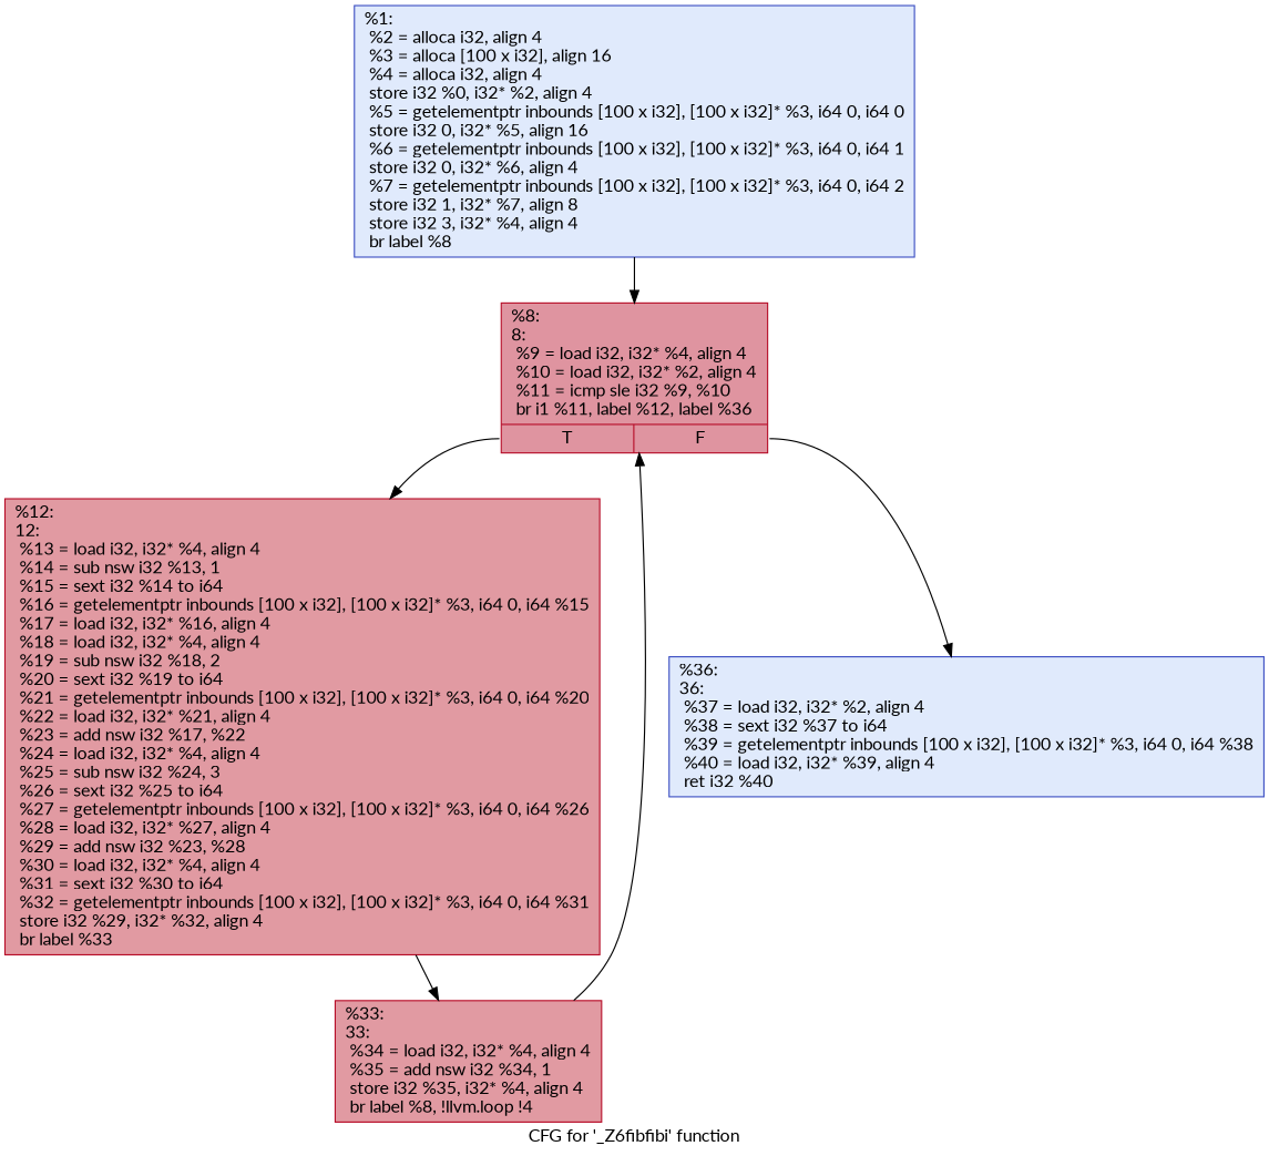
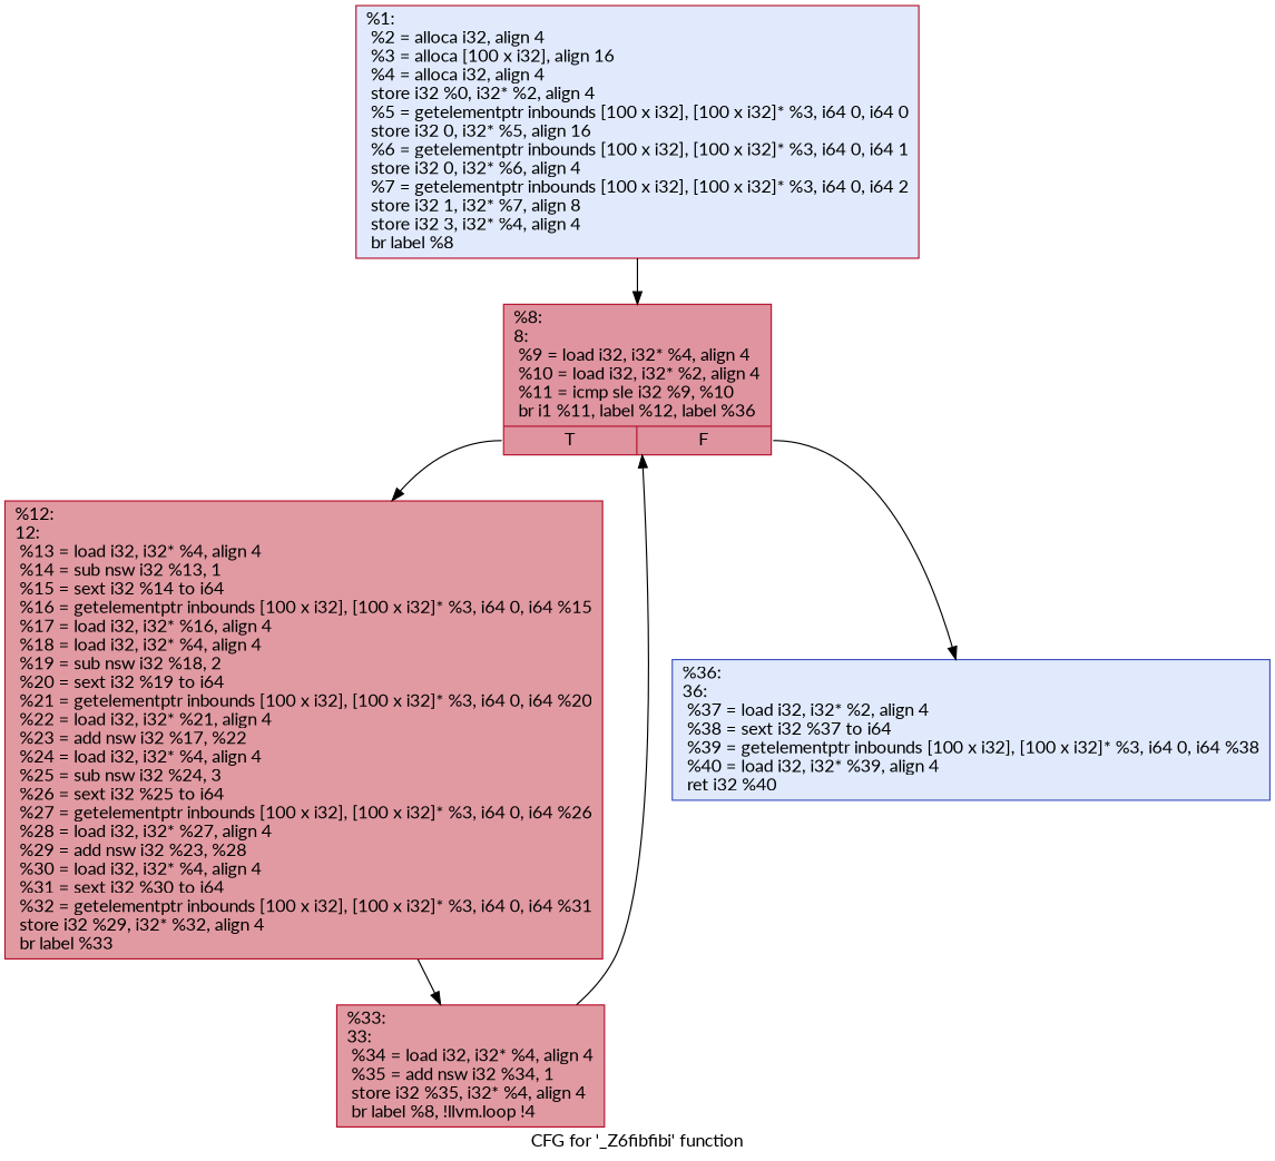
  digraph {
    label="CFG for '_Z6fibfibi' function"
    fontname=Lato
    node [color="#b70d28ff" fillcolor="#b9d0f970" shape=record style=filled fontname=Lato]
    edge [fontname=Lato]
-   n1 [color="#3d50c3ff" label="{%1:\l  %2 = alloca i32, align 4\l  %3 = alloca [100 x i32], align 16\l  %4 = alloca i32, align 4\l  store i32 %0, i32* %2, align 4\l  %5 = getelementptr inbounds [100 x i32], [100 x i32]* %3, i64 0, i64 0\l  store i32 0, i32* %5, align 16\l  %6 = getelementptr inbounds [100 x i32], [100 x i32]* %3, i64 0, i64 1\l  store i32 0, i32* %6, align 4\l  %7 = getelementptr inbounds [100 x i32], [100 x i32]* %3, i64 0, i64 2\l  store i32 1, i32* %7, align 8\l  store i32 3, i32* %4, align 4\l  br label %8\l}"]
+   n1 [label="{%1:\l  %2 = alloca i32, align 4\l  %3 = alloca [100 x i32], align 16\l  %4 = alloca i32, align 4\l  store i32 %0, i32* %2, align 4\l  %5 = getelementptr inbounds [100 x i32], [100 x i32]* %3, i64 0, i64 0\l  store i32 0, i32* %5, align 16\l  %6 = getelementptr inbounds [100 x i32], [100 x i32]* %3, i64 0, i64 1\l  store i32 0, i32* %6, align 4\l  %7 = getelementptr inbounds [100 x i32], [100 x i32]* %3, i64 0, i64 2\l  store i32 1, i32* %7, align 8\l  store i32 3, i32* %4, align 4\l  br label %8\l}"]
    n2 [fillcolor="#b70d2870" label="{%8:\l8:                                                \l  %9 = load i32, i32* %4, align 4\l  %10 = load i32, i32* %2, align 4\l  %11 = icmp sle i32 %9, %10\l  br i1 %11, label %12, label %36\l|{<s0>T|<s1>F}}"]
    n3 [fillcolor="#bb1b2c70" label="{%12:\l12:                                               \l  %13 = load i32, i32* %4, align 4\l  %14 = sub nsw i32 %13, 1\l  %15 = sext i32 %14 to i64\l  %16 = getelementptr inbounds [100 x i32], [100 x i32]* %3, i64 0, i64 %15\l  %17 = load i32, i32* %16, align 4\l  %18 = load i32, i32* %4, align 4\l  %19 = sub nsw i32 %18, 2\l  %20 = sext i32 %19 to i64\l  %21 = getelementptr inbounds [100 x i32], [100 x i32]* %3, i64 0, i64 %20\l  %22 = load i32, i32* %21, align 4\l  %23 = add nsw i32 %17, %22\l  %24 = load i32, i32* %4, align 4\l  %25 = sub nsw i32 %24, 3\l  %26 = sext i32 %25 to i64\l  %27 = getelementptr inbounds [100 x i32], [100 x i32]* %3, i64 0, i64 %26\l  %28 = load i32, i32* %27, align 4\l  %29 = add nsw i32 %23, %28\l  %30 = load i32, i32* %4, align 4\l  %31 = sext i32 %30 to i64\l  %32 = getelementptr inbounds [100 x i32], [100 x i32]* %3, i64 0, i64 %31\l  store i32 %29, i32* %32, align 4\l  br label %33\l}"]
    n4 [color="#3d50c3ff" label="{%36:\l36:                                               \l  %37 = load i32, i32* %2, align 4\l  %38 = sext i32 %37 to i64\l  %39 = getelementptr inbounds [100 x i32], [100 x i32]* %3, i64 0, i64 %38\l  %40 = load i32, i32* %39, align 4\l  ret i32 %40\l}"]
    n5 [fillcolor="#bb1b2c70" label="{%33:\l33:                                               \l  %34 = load i32, i32* %4, align 4\l  %35 = add nsw i32 %34, 1\l  store i32 %35, i32* %4, align 4\l  br label %8, !llvm.loop !4\l}"]
    n1 -> n2
    n2 -> n3 [tailport=s0]
    n2 -> n4 [tailport=s1]
    n3 -> n5
    n5 -> n2
  }
